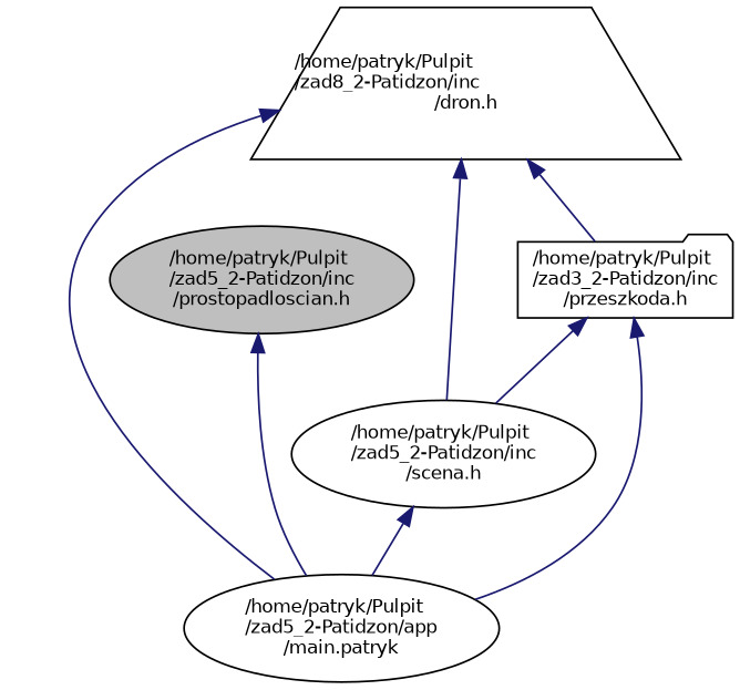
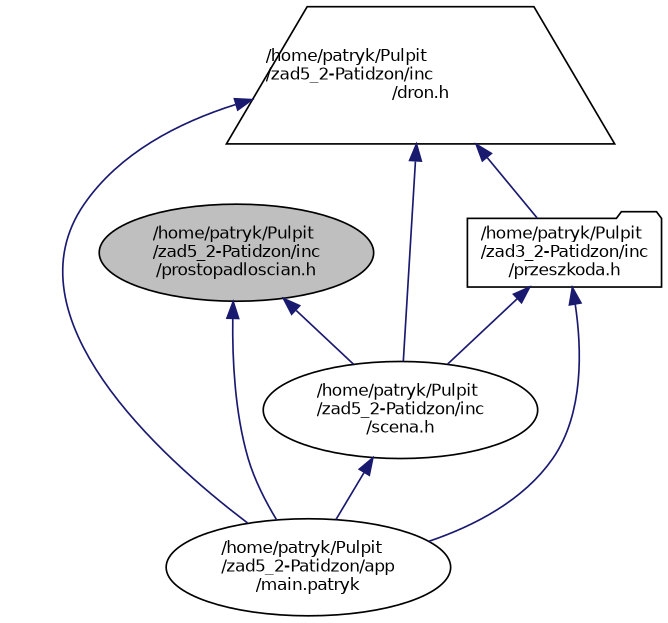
  digraph {
    node [color=black fillcolor=white fontname=Helvetica fontsize=10 shape=ellipse style=filled]
    edge [color=midnightblue dir=back fontname=Helvetica fontsize=10 labelfontname=Helvetica labelfontsize=10 style=solid]
    n1 [fillcolor=grey75 fontcolor=black height=0.2 label="/home/patryk/Pulpit\l/zad5_2-Patidzon/inc\l/prostopadloscian.h" width=0.4]
    n2 [height=0.2 label="/home/patryk/Pulpit\l/zad5_2-Patidzon/app\l/main.patryk" width=0.4]
    n3 [height=0.2 label="/home/patryk/Pulpit\l/zad5_2-Patidzon/inc\l/scena.h" width=0.4]
-   n4 [height=0.2 label="/home/patryk/Pulpit\l/zad8_2-Patidzon/inc\l/dron.h" shape=trapezium width=0.4]
+   n4 [height=0.2 label="/home/patryk/Pulpit\l/zad5_2-Patidzon/inc\l/dron.h" shape=trapezium width=0.4]
    n5 [height=0.2 label="/home/patryk/Pulpit\l/zad3_2-Patidzon/inc\l/przeszkoda.h" shape=folder width=0.4]
    n1 -> n2
+   n1 -> n3
    n3 -> n2
    n4 -> n2
    n4 -> n3
    n4 -> n5
    n5 -> n2
    n5 -> n3
  }
